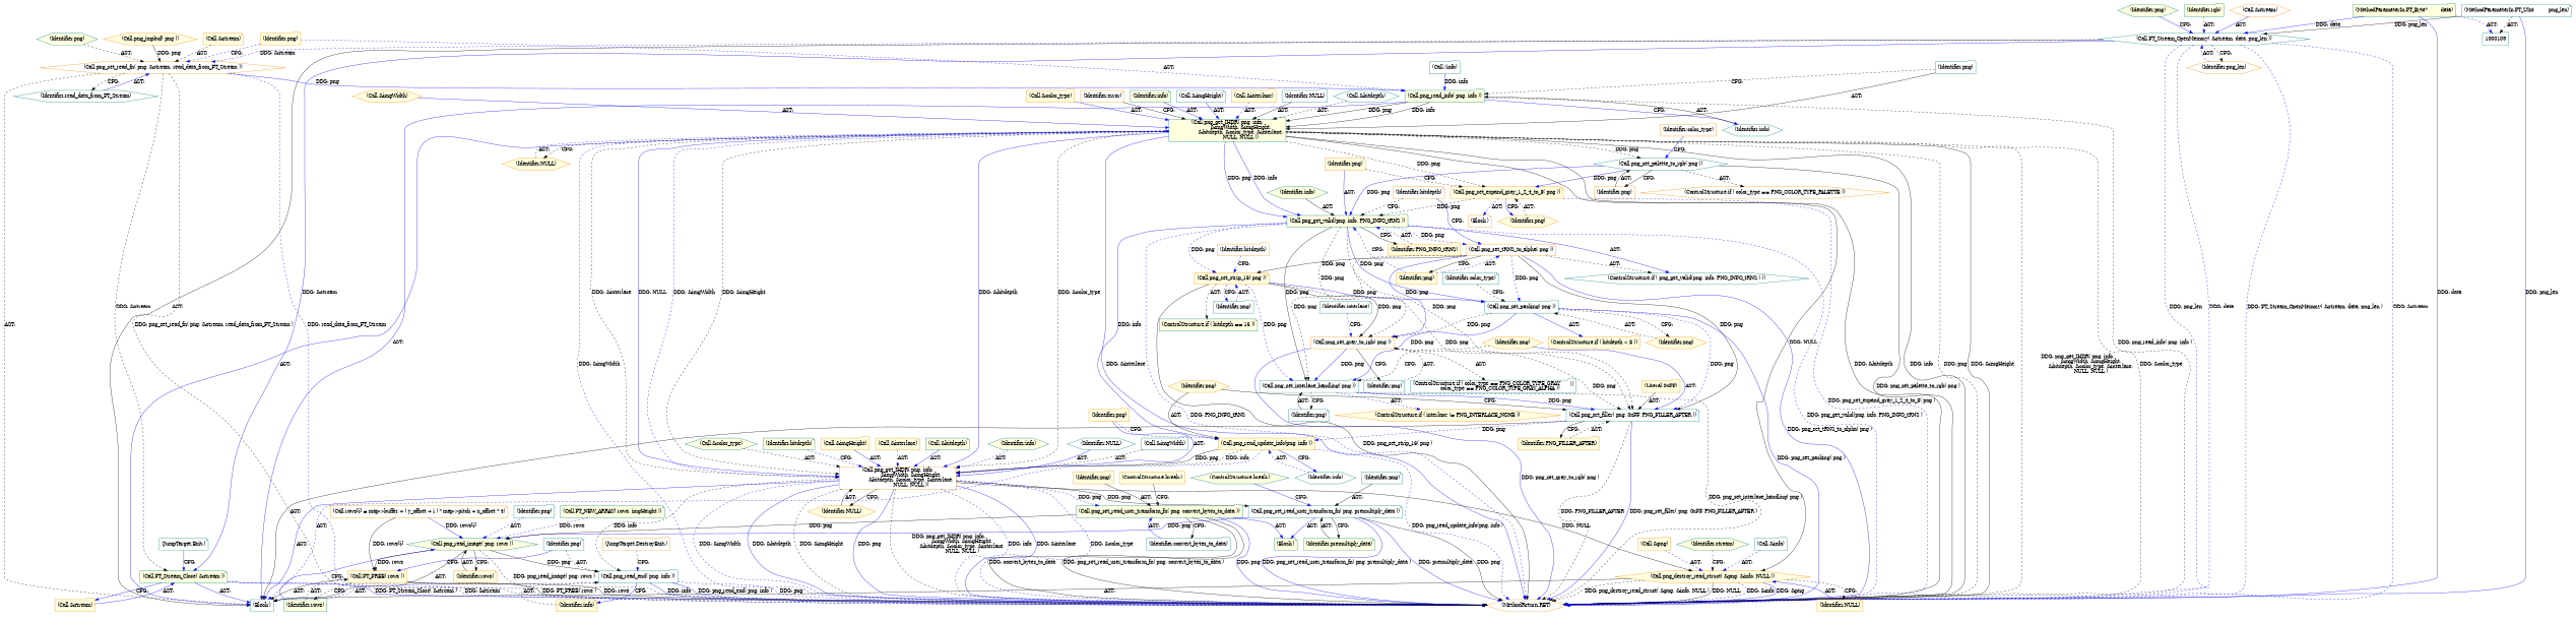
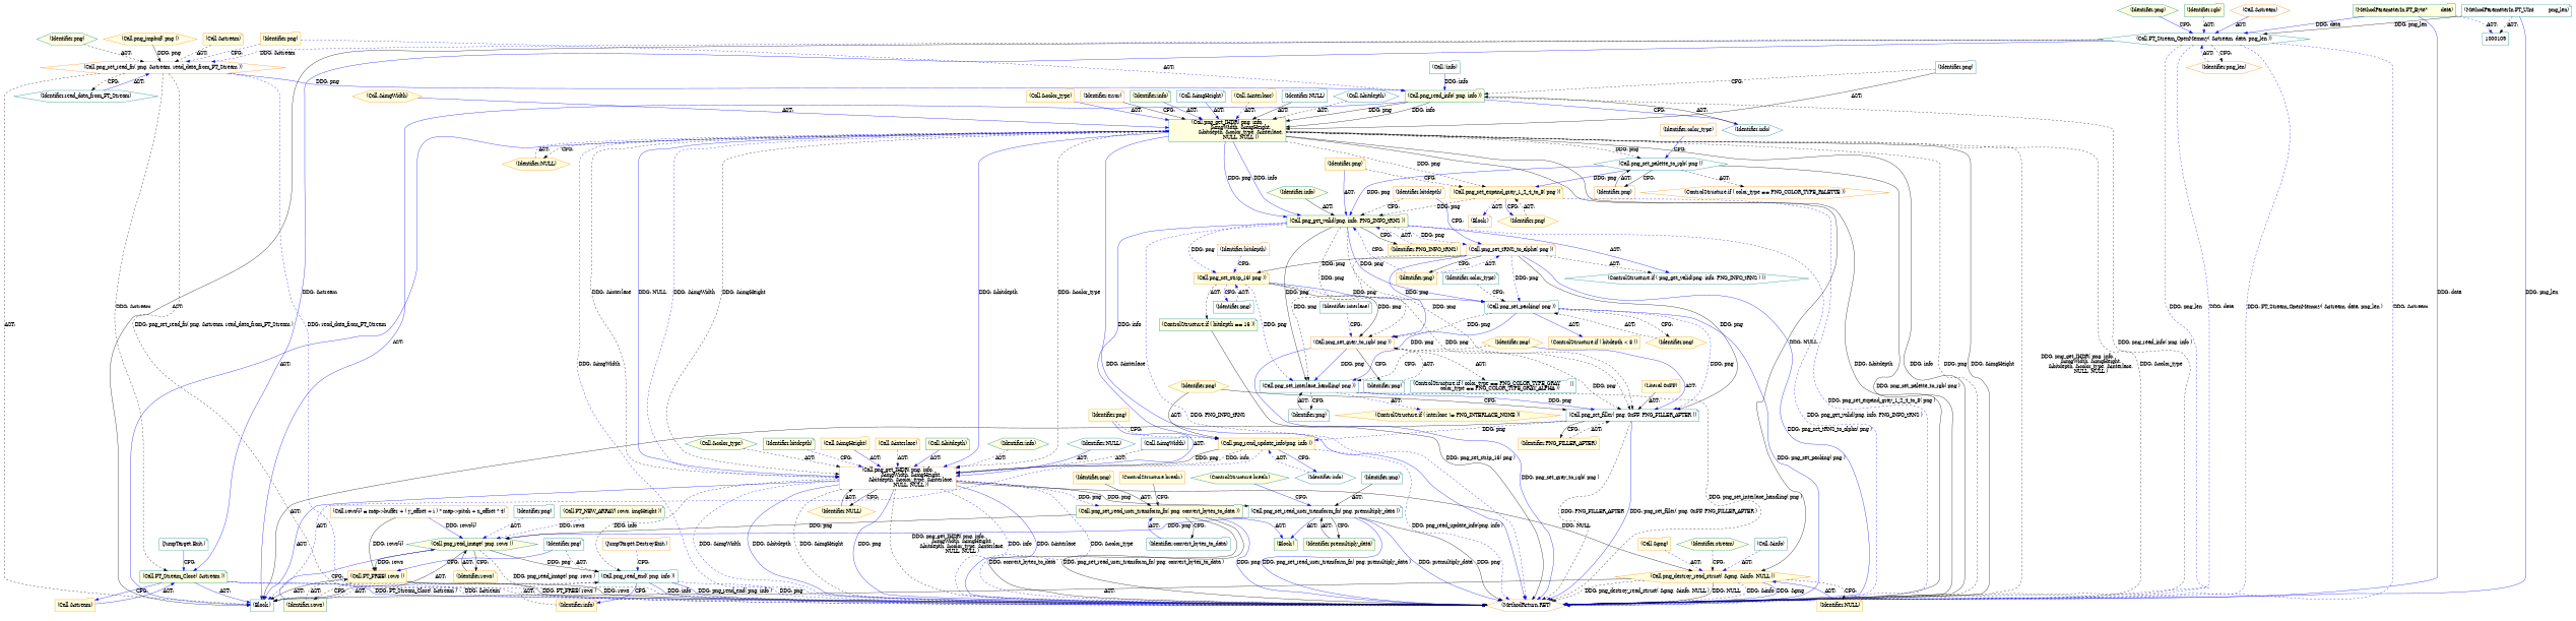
  digraph {
    node [color=teal fillcolor=lightyellow shape=folder style=filled]
    edge [color=blue style=solid]
    n1 [fillcolor=white label="(Call,FT_Stream_OpenMemory( &stream, data, png_len ))" shape=hexagon]
    n2 [color=darkorange fillcolor=white label="(Call,png_set_read_fn( png, &stream, read_data_from_FT_Stream ))" shape=hexagon]
    n3 [label="(Call,FT_Stream_Close( &stream ))" shape=note]
    n4 [fillcolor=white label="(Block,)"]
    n5 [color=darkorange fillcolor=white label="(Identifier,png_len)" shape=hexagon]
    n6 [color=darkorange fillcolor=white label="(MethodReturn,RET)" shape=hexagon]
    n7 [label="(Call,png_read_info( png, info ))"]
    n8 [fillcolor=white label="(Identifier,read_data_from_FT_Stream)" shape=hexagon]
    n9 [color=darkorange label="(Call,&stream)"]
    n10 [label="(MethodParameterIn,FT_Byte*         data)"]
    1000109 [fillcolor=white]
    n12 [fillcolor=white label="(MethodParameterIn,FT_UInt          png_len)" shape=note]
    n13 [label="(Call,png_get_IHDR( png, info,\n                  &imgWidth, &imgHeight,\n                  &bitdepth, &color_type, &interlace,\n                  NULL, NULL ))"]
    n14 [fillcolor=white label="(Identifier,info)" shape=hexagon]
    n15 [fillcolor=white label="(Call,png_set_palette_to_rgb( png ))" shape=hexagon]
    n16 [color=darkorange label="(Call,png_set_expand_gray_1_2_4_to_8( png ))" shape=note]
    n17 [label="(Call,png_get_valid(png, info, PNG_INFO_tRNS ))"]
    n18 [color=darkorange fillcolor=white label="(Call,png_get_IHDR( png, info,\n                  &imgWidth, &imgHeight,\n                  &bitdepth, &color_type, &interlace,\n                  NULL, NULL ))" shape=note]
    n19 [color=darkorange label="(Call,png_destroy_read_struct( &png, &info, NULL ))" shape=hexagon]
    n20 [color=darkorange label="(Identifier,NULL)" shape=hexagon]
    n21 [color=darkorange fillcolor=white label="(Identifier,png)"]
    n22 [color=darkorange fillcolor=white label="(ControlStructure,if ( color_type == PNG_COLOR_TYPE_PALETTE ))" shape=hexagon]
    n23 [color=darkorange fillcolor=white label="(Block,)" shape=note]
    n24 [color=darkorange label="(Identifier,png)" shape=hexagon]
    n25 [color=darkorange fillcolor=white label="(Call,png_set_tRNS_to_alpha( png ))" shape=note]
    n26 [color=darkorange label="(Call,png_set_strip_16( png ))" shape=note]
    n27 [fillcolor=white label="(Call,png_set_packing( png ))"]
    n28 [color=darkorange fillcolor=white label="(Call,png_set_gray_to_rgb( png ))" shape=note]
    n29 [fillcolor=white label="(Call,png_set_interlace_handling( png ))"]
    n30 [fillcolor=white label="(Call,png_set_filler( png, 0xFF, PNG_FILLER_AFTER ))" shape=note]
    n31 [color=darkorange label="(Call,png_read_update_info(png, info ))"]
    n32 [color=darkorange label="(Identifier,PNG_INFO_tRNS)"]
    n33 [fillcolor=white label="(ControlStructure,if ( png_get_valid(png, info, PNG_INFO_tRNS ) ))" shape=hexagon]
    n34 [fillcolor=white label="(Call,png_set_read_user_transform_fn( png, premultiply_data ))" shape=note]
    n35 [fillcolor=white label="(Call,png_read_end( png, info ))"]
    n36 [label="(Call,png_set_read_user_transform_fn( png, convert_bytes_to_data ))"]
    n37 [color=darkorange label="(Identifier,NULL)" shape=hexagon]
    n38 [color=darkorange label="(Identifier,NULL)" shape=note]
    n39 [color=darkorange label="(Identifier,png)"]
    n40 [label="(ControlStructure,if ( bitdepth == 16 ))" shape=note]
    n41 [fillcolor=white label="(Identifier,png)"]
    n42 [color=darkorange label="(ControlStructure,if ( bitdepth < 8 ))"]
    n43 [color=darkorange label="(Identifier,png)" shape=hexagon]
    n44 [fillcolor=white label="(Identifier,png)" shape=note]
    n45 [fillcolor=white label="(ControlStructure,if ( color_type == PNG_COLOR_TYPE_GRAY       ||\n         color_type == PNG_COLOR_TYPE_GRAY_ALPHA ))"]
    n46 [color=darkorange label="(ControlStructure,if ( interlace != PNG_INTERLACE_NONE ))" shape=hexagon]
    n47 [fillcolor=white label="(Identifier,png)" shape=note]
    n48 [color=darkorange label="(Identifier,PNG_FILLER_AFTER)"]
    n49 [fillcolor=white label="(Identifier,info)" shape=hexagon]
    n50 [label="(Call,png_read_image( png, rows ))" shape=hexagon]
    n51 [label="(Identifier,premultiply_data)" shape=note]
    n52 [label="(Block,)" shape=note]
    n53 [color=darkorange label="(Identifier,info)" shape=note]
    n54 [fillcolor=white label="(Identifier,convert_bytes_to_data)"]
    n55 [color=darkorange label="(Call,FT_FREE( rows ))"]
    n56 [color=darkorange label="(Identifier,rows)" shape=note]
    n57 [label="(Identifier,rows)"]
    n58 [color=darkorange label="(Identifier,png)" shape=hexagon]
    n59 [label="(Identifier,info)" shape=note]
    n60 [fillcolor=white label="(Call,&imgHeight)" shape=note]
    n61 [fillcolor=white label="(Identifier,NULL)" shape=hexagon]
    n62 [color=darkorange label="(Identifier,png)"]
    n63 [color=darkorange label="(Call,&stream)" shape=note]
    n64 [label="(ControlStructure,break;)" shape=hexagon]
    n65 [fillcolor=white label="(Identifier,interlace)" shape=note]
    n66 [fillcolor=white label="(Call,&info)"]
    n67 [fillcolor=white label="(Call,&imgWidth)"]
    n68 [color=darkorange fillcolor=white label="(JumpTarget,DestroyExit:)"]
    n69 [color=darkorange label="(Identifier,png)"]
    n70 [fillcolor=white label="(Identifier,png)"]
    n71 [color=darkorange label="(ControlStructure,break;)"]
    n72 [label="(Call,&color_type)" shape=hexagon]
    n73 [label="(Identifier,bitdepth)" shape=note]
    n74 [color=darkorange label="(Call,&imgHeight)"]
    n75 [color=darkorange label="(Identifier,png)" shape=note]
    n76 [color=darkorange label="(Call,&interlace)"]
    n77 [color=darkorange fillcolor=white label="(Identifier,bitdepth)" shape=note]
    n78 [label="(Identifier,png)" shape=hexagon]
    n79 [fillcolor=white label="(Identifier,color_type)" shape=note]
    n80 [fillcolor=white label="(Identifier,NULL)"]
    n81 [fillcolor=white label="(Call,&bitdepth)" shape=hexagon]
    n82 [color=darkorange label="(Call,&png)"]
    n83 [color=darkorange fillcolor=white label="(Identifier,bitdepth)"]
    n84 [color=darkorange label="(Call,&imgWidth)" shape=hexagon]
    n85 [color=darkorange label="(Call,png_jmpbuf( png ))" shape=hexagon]
    n86 [fillcolor=white label="(Identifier,png)" shape=note]
    n87 [fillcolor=white label="(Identifier,png)"]
    n88 [label="(Call,FT_NEW_ARRAY( rows, imgHeight ))" shape=note]
    n89 [label="(Identifier,png)" shape=hexagon]
    n90 [color=darkorange fillcolor=white label="(Call,rows[i] = map->buffer + ( y_offset + i ) * map->pitch + x_offset * 4)" shape=note]
    n91 [color=darkorange label="(Call,&interlace)" shape=note]
    n92 [color=darkorange label="(Call,&color_type)"]
    n93 [label="(Call,&bitdepth)" shape=note]
    n94 [label="(Identifier,rgb)"]
    n95 [label="(Identifier,info)" shape=hexagon]
    n96 [color=darkorange label="(Identifier,png)"]
    n97 [label="(Identifier,info)" shape=hexagon]
    n98 [fillcolor=white label="(Call,!info)"]
    n99 [fillcolor=white label="(Identifier,png)" shape=note]
    n100 [color=darkorange fillcolor=white label="(Call,&stream)" shape=hexagon]
    n101 [color=darkorange fillcolor=white label="(Identifier,error)" shape=note]
    n102 [color=darkorange label="(Identifier,png)" shape=hexagon]
    n103 [fillcolor=white label="(JumpTarget,Exit:)" shape=note]
    n104 [label="(Identifier,stream)" shape=hexagon]
    n105 [color=darkorange label="(Literal,0xFF)"]
    n106 [color=darkorange fillcolor=white label="(Identifier,color_type)"]
    n1 -> n2 [label="DDG: &stream" style=dashed]
    n1 -> n3 [label="DDG: &stream"]
    n1 -> n4 [color=black label="AST: "]
    n1 -> n5 [color=black label="CFG: " style=dashed]
    n1 -> n6 [label="DDG: png_len" style=dashed]
    n1 -> n6 [label="DDG: data" style=dashed]
    n1 -> n6 [label="DDG: FT_Stream_OpenMemory( &stream, data, png_len )" style=dashed]
    n1 -> n6 [label="DDG: &stream" style=dashed]
    n2 -> n3 [color=black label="DDG: &stream" style=dashed]
    n2 -> n4 [color=black label="AST: " style=dashed]
    n2 -> n6 [label="DDG: read_data_from_FT_Stream" style=dashed]
    n2 -> n6 [color=black label="DDG: png_set_read_fn( png, &stream, read_data_from_FT_Stream )" style=dashed]
    n2 -> n7 [label="DDG: png"]
    n2 -> n8 [color=black label="CFG: " style=dashed]
    n3 -> n4 [label="AST: "]
    n3 -> n6 [label="DDG: FT_Stream_Close( &stream )"]
    n3 -> n6 [label="DDG: &stream" style=dashed]
    n3 -> n9 [label="CFG: "]
    n5 -> n1 [label="AST: " style=dashed]
    n7 -> n4 [label="AST: "]
    n7 -> n6 [color=black label="DDG: png_read_info( png, info )" style=dashed]
    n7 -> n13 [color=black label="DDG: png"]
    n7 -> n13 [color=black label="DDG: info"]
    n7 -> n14 [label="CFG: "]
    n8 -> n2 [label="AST: "]
    n9 -> n3 [label="AST: "]
    n10 -> n1 [label="DDG: data"]
    n10 -> n6 [label="DDG: data"]
    n10 -> 1000109 [label="AST: " style=dashed]
    n12 -> n1 [color=black label="DDG: png_len"]
    n12 -> n6 [label="DDG: png_len"]
    n12 -> 1000109 [color=black label="AST: " style=dashed]
    n13 -> n4 [label="AST: "]
    n13 -> n6 [color=black label="DDG: &imgHeight"]
    n13 -> n6 [color=black label="DDG: png_get_IHDR( png, info,\n                  &imgWidth, &imgHeight,\n                  &bitdepth, &color_type, &interlace,\n                  NULL, NULL )" style=dashed]
    n13 -> n6 [color=black label="DDG: &color_type" style=dashed]
    n13 -> n6 [label="DDG: &imgWidth" style=dashed]
    n13 -> n6 [label="DDG: &interlace"]
    n13 -> n6 [color=black label="DDG: &bitdepth"]
    n13 -> n6 [color=black label="DDG: info"]
    n13 -> n6 [color=black label="DDG: png" style=dashed]
    n13 -> n15 [color=black label="DDG: png" style=dashed]
    n13 -> n16 [color=black label="DDG: png" style=dashed]
    n13 -> n17 [label="DDG: png"]
    n13 -> n17 [label="DDG: info"]
    n13 -> n18 [label="DDG: &imgWidth" style=dashed]
    n13 -> n18 [color=black label="DDG: &imgHeight" style=dashed]
    n13 -> n18 [label="DDG: &bitdepth"]
    n13 -> n18 [color=black label="DDG: &color_type" style=dashed]
    n13 -> n18 [color=black label="DDG: &interlace" style=dashed]
    n13 -> n18 [label="DDG: NULL"]
    n13 -> n19 [color=black label="DDG: NULL"]
    n13 -> n20 [color=black label="CFG: " style=dashed]
    n14 -> n7 [color=black label="AST: "]
    n15 -> n6 [color=black label="DDG: png_set_palette_to_rgb( png )"]
    n15 -> n16 [label="DDG: png"]
    n15 -> n17 [label="DDG: png"]
    n15 -> n21 [color=black label="CFG: "]
    n15 -> n22 [color=black label="AST: " style=dashed]
    n16 -> n6 [label="DDG: png_set_expand_gray_1_2_4_to_8( png )" style=dashed]
    n16 -> n17 [color=black label="DDG: png" style=dashed]
    n16 -> n23 [label="AST: " style=dashed]
    n16 -> n24 [label="CFG: "]
    n17 -> n6 [label="DDG: png_get_valid(png, info, PNG_INFO_tRNS )" style=dashed]
    n17 -> n6 [label="DDG: PNG_INFO_tRNS" style=dashed]
    n17 -> n25 [label="DDG: png" style=dashed]
    n17 -> n26 [label="DDG: png" style=dashed]
    n17 -> n27 [label="DDG: png"]
    n17 -> n28 [color=black label="DDG: png" style=dashed]
    n17 -> n29 [color=black label="DDG: png"]
    n17 -> n30 [color=black label="DDG: png" style=dashed]
    n17 -> n31 [label="DDG: info"]
    n17 -> n32 [color=black label="CFG: "]
    n17 -> n33 [label="AST: "]
    n18 -> n4 [label="AST: "]
    n18 -> n6 [label="DDG: &color_type" style=dashed]
    n18 -> n6 [label="DDG: &imgWidth" style=dashed]
    n18 -> n6 [label="DDG: &bitdepth"]
    n18 -> n6 [color=black label="DDG: &imgHeight" style=dashed]
    n18 -> n6 [label="DDG: png"]
    n18 -> n6 [color=black label="DDG: png_get_IHDR( png, info,\n                  &imgWidth, &imgHeight,\n                  &bitdepth, &color_type, &interlace,\n                  NULL, NULL )" style=dashed]
    n18 -> n6 [label="DDG: info" style=dashed]
    n18 -> n6 [label="DDG: &interlace"]
    n18 -> n19 [color=black label="DDG: NULL"]
    n18 -> n34 [color=black label="DDG: png"]
    n18 -> n35 [color=black label="DDG: info" style=dashed]
    n18 -> n36 [label="DDG: png" style=dashed]
    n18 -> n37 [color=black label="CFG: "]
    n19 -> n4 [color=black label="AST: "]
    n19 -> n6 [label="DDG: &info" style=dashed]
    n19 -> n6 [label="DDG: &png"]
    n19 -> n6 [color=black label="DDG: png_destroy_read_struct( &png, &info, NULL )" style=dashed]
    n19 -> n6 [color=black label="DDG: NULL"]
    n19 -> n38 [color=black label="CFG: " style=dashed]
    n20 -> n13 [label="AST: " style=dashed]
    n21 -> n15 [color=black label="AST: "]
    n24 -> n16 [color=black label="AST: " style=dashed]
    n25 -> n6 [label="DDG: png_set_tRNS_to_alpha( png )"]
    n25 -> n26 [color=black label="DDG: png"]
    n25 -> n27 [label="DDG: png" style=dashed]
    n25 -> n28 [label="DDG: png"]
    n25 -> n29 [color=black label="DDG: png" style=dashed]
    n25 -> n30 [color=black label="DDG: png"]
    n25 -> n33 [color=black label="AST: " style=dashed]
    n25 -> n39 [color=black label="CFG: "]
-   n26 -> n6 [color=black label="DDG: png_set_strip_16( png )"]
+   n40 -> n6 [color=black label="DDG: png_set_strip_16( png )"]
    n26 -> n27 [label="DDG: png"]
    n26 -> n28 [color=black label="DDG: png"]
    n26 -> n29 [label="DDG: png" style=dashed]
    n26 -> n30 [color=black label="DDG: png" style=dashed]
    n26 -> n40 [color=black label="AST: " style=dashed]
    n26 -> n41 [label="CFG: " style=dashed]
    n27 -> n6 [label="DDG: png_set_packing( png )"]
    n27 -> n28 [color=black label="DDG: png" style=dashed]
    n27 -> n29 [label="DDG: png"]
    n27 -> n30 [label="DDG: png" style=dashed]
    n27 -> n42 [label="AST: "]
    n27 -> n43 [color=black label="CFG: " style=dashed]
    n28 -> n6 [label="DDG: png_set_gray_to_rgb( png )"]
    n28 -> n29 [label="DDG: png"]
    n28 -> n30 [color=black label="DDG: png" style=dashed]
    n28 -> n44 [color=black label="CFG: "]
    n28 -> n45 [color=black label="AST: " style=dashed]
    n29 -> n6 [color=black label="DDG: png_set_interlace_handling( png )" style=dashed]
    n29 -> n30 [label="DDG: png"]
    n29 -> n46 [label="AST: " style=dashed]
    n29 -> n47 [color=black label="CFG: " style=dashed]
    n30 -> n4 [color=black label="AST: "]
    n30 -> n6 [label="DDG: png_set_filler( png, 0xFF, PNG_FILLER_AFTER )"]
    n30 -> n6 [color=black label="DDG: PNG_FILLER_AFTER" style=dashed]
    n30 -> n31 [label="DDG: png" style=dashed]
    n30 -> n48 [color=black label="CFG: "]
    n31 -> n4 [label="AST: " style=dashed]
    n31 -> n6 [label="DDG: png_read_update_info(png, info )" style=dashed]
    n31 -> n18 [color=black label="DDG: png"]
    n31 -> n18 [color=black label="DDG: info" style=dashed]
    n31 -> n49 [label="CFG: "]
    n32 -> n17 [label="AST: " style=dashed]
    n34 -> n6 [label="DDG: png_set_read_user_transform_fn( png, premultiply_data )"]
    n34 -> n6 [label="DDG: premultiply_data"]
    n34 -> n6 [color=black label="DDG: png"]
    n34 -> n50 [label="DDG: png"]
    n34 -> n51 [color=black label="CFG: "]
    n34 -> n52 [label="AST: "]
    n35 -> n4 [label="AST: " style=dashed]
    n35 -> n6 [label="DDG: info"]
    n35 -> n6 [label="DDG: png_read_end( png, info )"]
    n35 -> n6 [label="DDG: png" style=dashed]
    n35 -> n53 [label="CFG: "]
    n36 -> n6 [color=black label="DDG: convert_bytes_to_data"]
    n36 -> n6 [color=black label="DDG: png_set_read_user_transform_fn( png, convert_bytes_to_data )"]
    n36 -> n6 [label="DDG: png"]
    n36 -> n50 [color=black label="DDG: png"]
    n36 -> n52 [label="AST: "]
    n36 -> n54 [color=black label="CFG: "]
    n37 -> n18 [color=black label="AST: "]
    n38 -> n19 [label="AST: "]
    n39 -> n17 [label="CFG: " style=dashed]
    n39 -> n25 [label="AST: " style=dashed]
    n41 -> n26 [label="AST: " style=dashed]
    n43 -> n27 [color=black label="AST: " style=dashed]
    n44 -> n28 [color=black label="AST: " style=dashed]
    n47 -> n29 [color=black label="AST: "]
    n48 -> n30 [color=black label="AST: " style=dashed]
    n49 -> n31 [label="AST: " style=dashed]
    n50 -> n4 [color=black label="AST: "]
    n50 -> n6 [color=black label="DDG: png_read_image( png, rows )" style=dashed]
    n50 -> n35 [color=black label="DDG: png"]
    n50 -> n55 [color=black label="DDG: rows"]
    n50 -> n56 [color=black label="CFG: "]
    n51 -> n34 [color=black label="AST: "]
    n53 -> n35 [color=black label="AST: " style=dashed]
    n54 -> n36 [label="AST: "]
    n55 -> n4 [color=black label="AST: "]
    n55 -> n6 [color=black label="DDG: rows"]
    n55 -> n6 [color=black label="DDG: FT_FREE( rows )"]
    n55 -> n57 [color=black label="CFG: " style=dashed]
    n56 -> n50 [color=black label="AST: "]
    n57 -> n50 [label="CFG: "]
    n57 -> n55 [color=black label="AST: " style=dashed]
    n58 -> n29 [color=black label="CFG: " style=dashed]
    n58 -> n30 [label="AST: "]
    n59 -> n13 [label="AST: "]
    n60 -> n13 [label="AST: "]
    n61 -> n18 [label="AST: "]
    n62 -> n2 [label="CFG: " style=dashed]
    n62 -> n7 [label="AST: " style=dashed]
    n63 -> n2 [color=black label="AST: " style=dashed]
    n64 -> n34 [label="CFG: "]
    n65 -> n28 [label="CFG: " style=dashed]
    n66 -> n19 [label="AST: " style=dashed]
    n67 -> n18 [color=black label="AST: " style=dashed]
    n68 -> n35 [label="CFG: " style=dashed]
    n69 -> n18 [label="AST: "]
    n69 -> n31 [label="CFG: " style=dashed]
    n70 -> n50 [label="AST: " style=dashed]
    n71 -> n36 [color=black label="CFG: "]
    n72 -> n18 [color=black label="AST: " style=dashed]
    n73 -> n18 [label="CFG: " style=dashed]
    n74 -> n18 [label="AST: "]
    n75 -> n16 [color=black label="CFG: " style=dashed]
    n75 -> n17 [label="AST: "]
    n76 -> n13 [label="AST: " style=dashed]
    n77 -> n17 [color=black label="CFG: " style=dashed]
    n77 -> n25 [label="CFG: "]
    n78 -> n2 [color=black label="AST: " style=dashed]
    n79 -> n27 [color=black label="CFG: " style=dashed]
    n80 -> n13 [color=black label="AST: "]
    n81 -> n13 [color=black label="AST: " style=dashed]
    n82 -> n19 [label="AST: " style=dashed]
    n83 -> n26 [label="CFG: " style=dashed]
    n84 -> n13 [label="AST: "]
    n85 -> n2 [color=black label="DDG: png"]
    n86 -> n34 [color=black label="AST: "]
    n87 -> n7 [color=black label="CFG: " style=dashed]
    n87 -> n13 [color=black label="AST: "]
    n88 -> n50 [label="DDG: rows" style=dashed]
    n89 -> n1 [label="CFG: "]
    n90 -> n50 [label="DDG: rows[i]"]
    n90 -> n55 [color=black label="DDG: rows[i]"]
    n91 -> n18 [label="AST: " style=dashed]
    n92 -> n13 [label="AST: "]
    n93 -> n18 [label="AST: "]
    n94 -> n1 [label="AST: " style=dashed]
    n95 -> n17 [color=black label="AST: "]
    n96 -> n36 [color=black label="AST: "]
    n97 -> n18 [label="AST: " style=dashed]
    n98 -> n7 [label="DDG: info"]
    n99 -> n35 [color=black label="AST: " style=dashed]
    n99 -> n55 [label="CFG: "]
    n100 -> n1 [label="AST: "]
    n101 -> n13 [color=black label="CFG: "]
    n102 -> n30 [color=black label="CFG: "]
    n102 -> n31 [color=black label="AST: "]
    n103 -> n3 [label="CFG: "]
    n104 -> n19 [color=black label="CFG: " style=dashed]
    n105 -> n30 [color=black label="AST: "]
    n106 -> n15 [label="CFG: "]
  }
